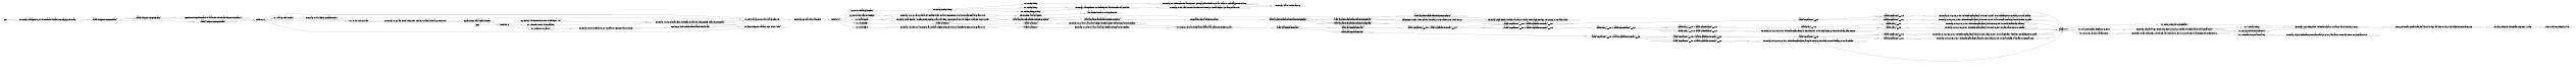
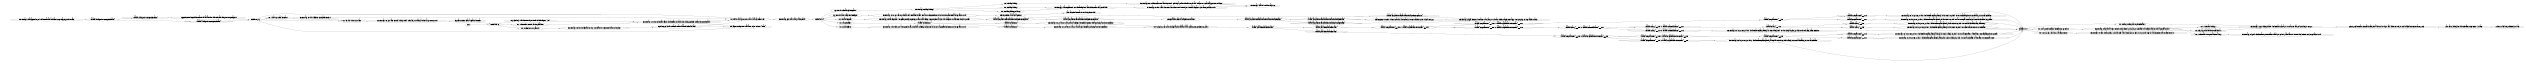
  digraph {
    rankdir=LR
-   n1 [label=START]
+   n1 [label=STOP]
    n2 [label="Untitled hub (08)"]
-   n3 [label=input]
    n4 [label="Kim Kitsuragi: \"What happened to you?\" the lieutenant asks as he leans in, eyes mapping your frozen face."]
    n5 [label="Variable[\"whirling.mirror_concept_icebreaker\"]"]
    n6 [label="Untitled very (06)"]
    n7 [label="You: \"This is what I am now, Kim. What I was always meant to be.\""]
    n8 [label="You: \"Oh, this?\" (Point to your face.)"]
    n9 [label="You: \"What do you mean, lieutenant?\""]
    n10 [label="You: \"There's nothing more to talk about, only to *endure*.\" [Leave.]"]
    n11 [label="Kim Kitsuragi: \"And what is that? A walking mask?\""]
    n12 [label="Kim Kitsuragi: \"Yes, your face.\" He nods, looking worried. \"Looks like you're having a stroke. Can you even move it?\""]
    n13 [label="Kim Kitsuragi: \"You look... different. Constipated somehow?\""]
    n14 [label="Untitled hub (07)"]
    n15 [label="You: \"Nothing, *nothing* can stop the Icebreaker...\""]
    n16 [label="You: \"It is a powerful metaphor, lieutenant. For my resolve.\""]
    n17 [label="You: \"I'm sorry, Kim, I don't know what came over me.\""]
    n18 [label="Kim Kitsuragi: \"Are you fucking insane?!\" the lieutenant snaps at you. \"Don't answer that! And STOP doing it! Let's go.\""]
    n19 [label="Kim Kitsuragi: \"Okay, that's all right.\" He looks visibly relieved. \"As long as you understand it is a metaphor and don't build a persona around it.\""]
    n20 [label="Kim Kitsuragi: \"It's okay,\" he says quietly. \"We're both under a lot of stress right now. Let's just try to not let it get to us and remember what we came here to do.\""]
    n21 [label="Esprit de Corps: Should I contact his station's lazareth? Behind his back?"]
    n22 [label="Authority: The lieutenant's command instantly lets all the wind out of your sails, like he overrode your mind or flicked some secret master-switch."]
    n23 [label="Savoir Faire: Suddenly the whole Icebreaker concept seems... just lame."]
    n24 [label="Kim Kitsuragi: \"No, but you see, you don't,\" the lieutenant explains patiently, but his voice is very tired. \"You are not Tequila Sunset and you are not an icebreaker. Stop, please!\""]
    n25 [label="You: \"I understand. It's not gonna become a thing.\""]
    n26 [label="Kim Kitsuragi: \"Oh, good.\" The lieutenant's posture relaxes. \"Thank you! And sorry I asked about it. It's none of my business. Let's just get back to work.\""]
    n27 [label="You: \"I don't need to 'move it', this is my final form.\""]
    n28 [label="Kim Kitsuragi: \"I just don't understand, officer.\" The lieutenant just stands there, looking perplexed. \"Please, help me understand.\""]
    n29 [label="Kim Kitsuragi: \"Alright, detective,\" he reaches out and pats you on the arm. It feels strangely encouraging. \"Let's get going, we've got a killer to catch.\""]
    n30 [label="Inland Empire: But somehow it doesn't scare him, like it scared you. Doesn't make him quiver with cold. Poor guy..."]
    n31 [label="Volition: It's like he re-conditioned your brain."]
    n32 [label="Physical Instrument: That's a negative, lieutenant."]
    n33 [label="You: \"Absolutely.\" (Lift the corners of your mouth with index fingers.) \"See?\""]
    n34 [label="You: \"I'm fine, don't worry about it.\""]
    n35 [label="Savoir Faire: The lieutenant is *not* loving the new look."]
    n36 [label="Variable[\"jam.paledriver_fascha_dream__d_inland_cold_millipede_face\"]"]
    n37 [label="Variable[\"jam.paledriver_fascha_dream__d_inland_cold_millipede_face\"]" shape=diamond]
    n38 [label="!(Variable[\"jam.paledriver_fascha_dream__d_inland_cold_millipede_face\"])" shape=diamond]
    n39 [label="Kim Kitsuragi: \"No, but you see, you don't,\" the lieutenant explains patiently, his voice suddenly tired. \"You don't plough anything, you help me solve this case, please remember.\""]
    n40 [label="You: \"He Who Withstands All Temptation.\""]
    n41 [label="Kim Kitsuragi: \"Including drinking?\""]
    n42 [label="You: \"Excluding drinking. And drugs.\""]
    n43 [label="You: \"Including drinking.\""]
    n44 [label="You: \"Excluding drinking.\""]
    n45 [label="Kim Kitsuragi: \"So now you want to go blind as well?\" He shakes his head. \"How about we become Those Who Solve Murder Cases instead and get back to work?\""]
    n46 [label="Rhetoric: Neither was an actual question."]
    n47 [label="Kim Kitsuragi: \"What temptations is *He* withstanding then?\" asks the lieutenant with a puzzled look."]
    n48 [label="Kim Kitsuragi: \"You know what? I don't even want to know. Let it be one of your *internal* side-cases. I just want to get back to work.\""]
    n49 [label="Kim Kitsuragi: \"No, but you see, you don't,\" the lieutenant explains patiently, although his voice is suddenly very tired. \"You're not an icebreaker or a firewalker, or even Tequila Sunset.\""]
    n50 [label="You: \"They say you can hear the ice crack from a...\""]
    n51 [label="Untitled hub (09)"]
    n52 [label="Kim Kitsuragi: \"No, but you see, you *don't*,\" the lieutenant explains patiently, although his voice is very tired suddenly. \"You're not a firewalker, you're not an icebreaker.\""]
    n53 [label="Kim Kitsuragi: \"You don't look fine and I'm *very* worried about it.\" He crosses his arms on his chest."]
    n54 [label="Kim Kitsuragi: \"No, you are not. What you are is an RCM lieutenant conducting a murder investigation.\""]
    n55 [label="You: \"I plough my way towards the frigid lands of Katla and Vaasa, smashing every ice sheet in my path...\""]
    n56 [label="Variable[\"plaza.kineema_i_am_firewalker\"]"]
    n57 [label="Variable[\"tc.rank_known\"]"]
    n58 [label="Variable[\"tc.rank_known\"]" shape=diamond]
    n59 [label="!(Variable[\"tc.rank_known\"])" shape=diamond]
    n60 [label="Kim Kitsuragi: \"No, you are not. What you are is an officer of the Revachol Citizens Militia conducting a murder investigation.\""]
    n61 [label="Kim Kitsuragi: \"No, but you see, you don't,\" the lieutenant explains patiently, although his voice is suddenly very tired. \"You're not an icebreaker or a firewalker, or even Raphaël Ambrosius Costeau.\""]
    n62 [label="Kim Kitsuragi: \"Hm.\" The lieutenant seems almost impressed. \"Admitting a problem is the first step forward. Perhaps now we can finally get some work done.\""]
    n63 [label="Kim Kitsuragi: \"Shall we?\" He looks ready to go."]
    n64 [label="Kim Kitsuragi: \"I don't think *you* are supposed to call yourself that.\" A fleeting smile crosses his lips. \"But I appreciate the honesty. Now let's get back to work.\""]
    n65 [label="Suggestion: Better keep the lieutenant in the dark about the whole 'Icebreaker' thing. He's not gonna get it."]
    n66 [label="Kim Kitsuragi: \"The last kingsman...\" he repeats pensively, inspecting your face. \"That's fitting, I suppose. Almost as if you *did* manage to turn back time. If only for yourself.\""]
    n67 [label="Variable[\"jam.paledriver_fascha_dream__d_millipede_conze_passive\"]"]
    n68 [label="Variable[\"jam.paledriver_fascha_dream__d_millipede_conze_passive\"]" shape=diamond]
    n69 [label="!(Variable[\"jam.paledriver_fascha_dream__d_millipede_conze_passive\"])" shape=diamond]
    n70 [label="Variable[\"tc.tequila_sunset\"] == true"]
    n71 [label="Variable[\"tc.tequila_sunset\"] == true" shape=diamond]
    n72 [label="!(Variable[\"tc.tequila_sunset\"] == true)" shape=diamond]
    n73 [label="Kim Kitsuragi: \"No, but you see, you don't,\" the lieutenant explains patiently, but his voice is very tired. \"You're not Raphaël Ambrosius Costeau and you're not an icebreaker!\""]
    n74 [label="You: \"He Who Stares Straight into the Eclipse.\""]
    n75 [label="You: \"The last kingsman.\""]
    n76 [label="You: \"I am Icebreaker.\""]
    n77 [label="You: \"A noble sufferer.\""]
    n78 [label="Conceptualization: Face of a millipede none in amber..."]
    n79 [label="Variable[\"whirling.mirror_concept_icebreaker\"]" shape=diamond]
    n80 [label="!(Variable[\"whirling.mirror_concept_icebreaker\"])" shape=diamond]
    n81 [label="Kim Kitsuragi: \"No, but you see, you don't,\" the lieutenant explains patiently, but his voice is very tired. \"You're not an icebreaker, Harry. Please stop.\""]
    n82 [label="Variable[\"tc.harry\"] == true  or  Variable[\"tc.name_full_harrier\"] == true"]
    n83 [label="Variable[\"tc.harry\"] == true  or  Variable[\"tc.name_full_harrier\"] == true" shape=diamond]
    n84 [label="!(Variable[\"tc.harry\"] == true  or  Variable[\"tc.name_full_harrier\"] == true)" shape=diamond]
    n85 [label="Variable[\"tc.harry\"] == true"]
    n86 [label="Variable[\"tc.harry\"] == true" shape=diamond]
    n87 [label="!(Variable[\"tc.harry\"] == true)" shape=diamond]
    n88 [label="Variable[\"tc.tequila_sunset\"] == true  or  Variable[\"tc.raphael_ambrosius_costeau\"] == true"]
    n89 [label="Variable[\"tc.tequila_sunset\"] == true  or  Variable[\"tc.raphael_ambrosius_costeau\"] == true" shape=diamond]
    n90 [label="!(Variable[\"tc.tequila_sunset\"] == true  or  Variable[\"tc.raphael_ambrosius_costeau\"] == true)" shape=diamond]
    n91 [label="Variable[\"tc.tequila_sunset\"] == true  or Variable[\"tc.raphael_ambrosius_costeau\"] == true"]
    n92 [label="Variable[\"tc.tequila_sunset\"] == true  or Variable[\"tc.raphael_ambrosius_costeau\"] == true" shape=diamond]
    n93 [label="!(Variable[\"tc.tequila_sunset\"] == true  or Variable[\"tc.raphael_ambrosius_costeau\"] == true)" shape=diamond]
    n94 [label="Variable[\"tc.tequila_sunset\"] == true"]
    n95 [label="Variable[\"tc.tequila_sunset\"] == true" shape=diamond]
    n96 [label="!(Variable[\"tc.tequila_sunset\"] == true)" shape=diamond]
    n97 [label="Kim Kitsuragi: \"No, but you see, you don't,\" the lieutenant explains patiently, but his voice is very tired. \"Your name is Harrier Du Bois, not 'Icebreaker'.\""]
    n98 [label="You: \"I understand *nothing*.\""]
    n99 [label="Variable[\"plaza.kineema_i_am_firewalker\"]" shape=diamond]
    n100 [label="!(Variable[\"plaza.kineema_i_am_firewalker\"])" shape=diamond]
    n1 -> n2
    n2 -> n27
    n2 -> n33
    n2 -> n34
-   n3 -> n4
    n4 -> n5
    n5 -> n79
    n5 -> n80
    n6 -> n7
    n6 -> n8
    n6 -> n9
    n6 -> n10
    n7 -> n11
    n8 -> n12
    n9 -> n13
    n11 -> n51
    n12 -> n32
    n13 -> n7
    n13 -> n8
    n14 -> n15
    n14 -> n16
    n14 -> n17
    n15 -> n18
    n16 -> n19
    n17 -> n20
    n18 -> n22
    n19 -> n25
    n19 -> n50
    n19 -> n98
    n21 -> n7
    n21 -> n10
    n22 -> n23
    n23 -> n31
    n24 -> n14
    n25 -> n26
    n27 -> n28
    n28 -> n7
    n28 -> n10
    n30 -> n29
    n32 -> n2
    n33 -> n28
    n34 -> n53
    n36 -> n37
    n36 -> n38
    n37 -> n30
    n38 -> n29
    n39 -> n14
    n40 -> n41
    n41 -> n42
    n41 -> n43
    n41 -> n44
    n42 -> n47
    n43 -> n62
    n44 -> n47
    n45 -> n46
    n46 -> n35
    n47 -> n48
    n48 -> n63
    n49 -> n14
    n50 -> n18
    n51 -> n40
    n51 -> n74
    n51 -> n75
    n51 -> n76
    n51 -> n77
    n52 -> n14
    n53 -> n21
    n54 -> n55
    n55 -> n56
    n56 -> n99
    n56 -> n100
    n57 -> n58
    n57 -> n59
    n58 -> n54
    n59 -> n60
    n60 -> n55
    n61 -> n14
    n62 -> n63
    n65 -> n6
    n66 -> n67
    n67 -> n68
    n67 -> n69
    n68 -> n78
    n69 -> n29
    n70 -> n71
    n70 -> n72
    n71 -> n24
    n72 -> n73
    n73 -> n14
    n74 -> n45
    n75 -> n66
    n76 -> n57
    n77 -> n64
    n78 -> n36
    n79 -> n65
    n80 -> n6
    n81 -> n14
    n82 -> n83
    n82 -> n84
    n83 -> n85
    n84 -> n39
    n85 -> n86
    n85 -> n87
    n86 -> n81
    n87 -> n97
    n88 -> n89
    n88 -> n90
    n89 -> n70
    n90 -> n82
    n91 -> n92
    n91 -> n93
    n92 -> n94
    n93 -> n52
    n94 -> n95
    n94 -> n96
    n95 -> n49
    n96 -> n61
    n97 -> n14
    n98 -> n18
    n99 -> n91
    n100 -> n88
  }
